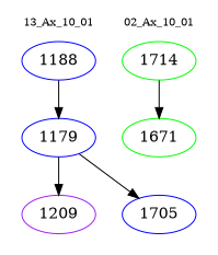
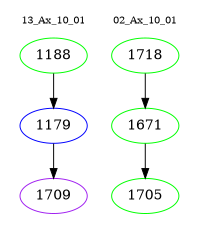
  digraph {
    node [color=green]
    edge [color=black]
-   n1 [color=blue label=1188]
+   n1 [label=1188]
    n2 [color=blue label=1179]
-   n3 [color=purple label=1209]
-   n4 [label=1714]
+   n3 [color=purple label=1709]
+   n4 [label=1718]
    n5 [label=1671]
-   n6 [color=blue label=1705]
+   n6 [label=1705]
    subgraph cluster_1 {
      color=white
      fontsize=10
      label="13_Ax_10_01"
      n1
      n2
      n3
    }
    subgraph cluster_2 {
      color=white
      fontsize=10
      label="02_Ax_10_01"
      n4
      n5
      n6
    }
    n1 -> n2
    n2 -> n3
    n4 -> n5
-   n2 -> n6
+   n5 -> n6
  }
